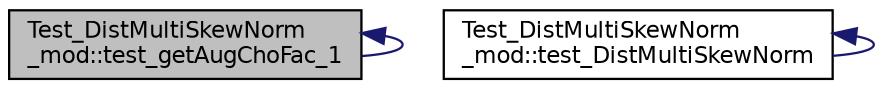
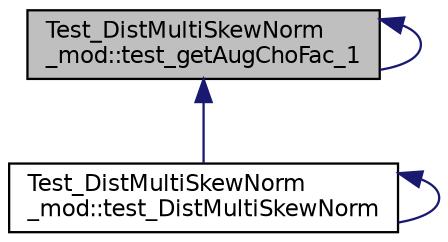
  digraph {
    rankdir=TB
    node [color=black fontname=Helvetica fontsize=10 shape=record style=filled]
    edge [color=midnightblue dir=back fontname=Helvetica fontsize=10 labelfontname=Helvetica labelfontsize=10 style=solid]
    n1 [fillcolor=grey75 fontcolor=black height=0.2 label="Test_DistMultiSkewNorm\l_mod::test_getAugChoFac_1" width=0.4]
    n2 [fillcolor=white height=0.2 label="Test_DistMultiSkewNorm\l_mod::test_DistMultiSkewNorm" width=0.4]
    n1 -> n1
+   n1 -> n2
    n2 -> n2
  }
